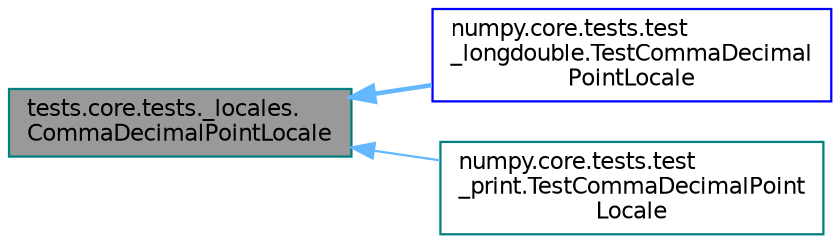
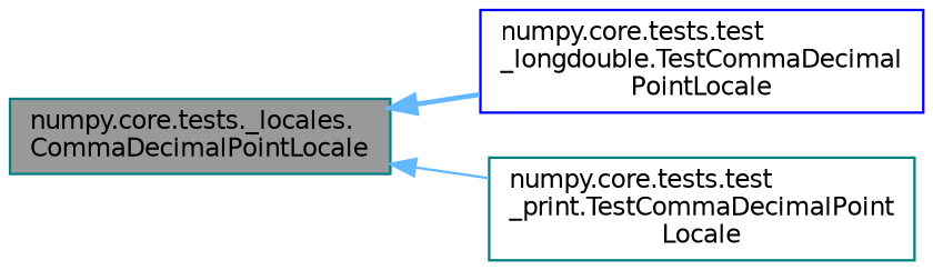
  digraph {
    rankdir=LR
    node [color=teal fillcolor=white fontname=Helvetica fontsize=10 shape=box style=filled]
    edge [color=steelblue1 dir=back fontname=Helvetica fontsize=10 labelfontname=Helvetica labelfontsize=10]
-   n1 [fillcolor=grey60 fontcolor=black height=0.2 label="tests.core.tests._locales.\lCommaDecimalPointLocale" width=0.4]
+   n1 [fillcolor=grey60 fontcolor=black height=0.2 label="numpy.core.tests._locales.\lCommaDecimalPointLocale" width=0.4]
    n2 [color=blue height=0.2 label="numpy.core.tests.test\l_longdouble.TestCommaDecimal\lPointLocale" width=0.4]
    n3 [height=0.2 label="numpy.core.tests.test\l_print.TestCommaDecimalPoint\lLocale" width=0.4]
    n1 -> n2 [style=bold]
    n1 -> n3 [style=solid]
  }
